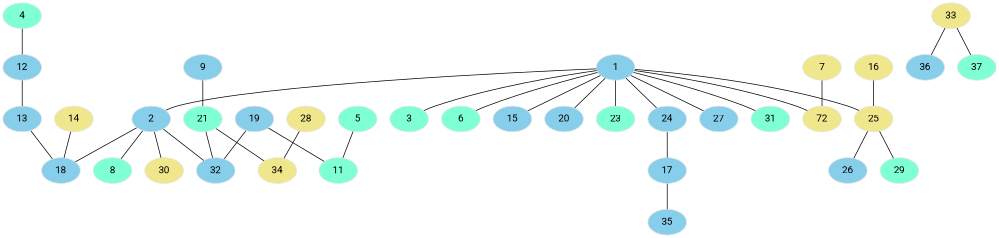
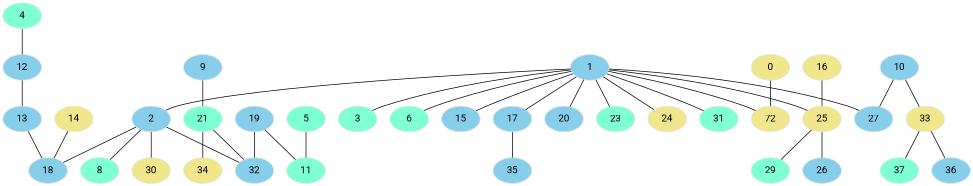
  graph {
    fontname=Roboto
    node [color=gray90 fillcolor=skyblue fontname=Roboto style=filled]
    edge [fontname=Roboto weight=1.0]
    1
    2
    3 [fillcolor=aquamarine]
    6 [fillcolor=aquamarine]
    15
    17
    20
    n8 [fillcolor=khaki label=72]
    23 [fillcolor=aquamarine]
-   24
+   24 [fillcolor=khaki]
    25 [fillcolor=khaki]
    27
    31 [fillcolor=aquamarine]
    8 [fillcolor=aquamarine]
    18
    30 [fillcolor=khaki]
    32
    35
    26
    29 [fillcolor=aquamarine]
    11 [fillcolor=aquamarine]
    4 [fillcolor=aquamarine]
    12
    13
    5 [fillcolor=aquamarine]
-   7 [fillcolor=khaki]
+   7 [fillcolor=khaki label=0]
    21 [fillcolor=aquamarine]
    9
    34 [fillcolor=khaki]
+   10
    33 [fillcolor=khaki]
    36
    37 [fillcolor=aquamarine]
    14 [fillcolor=khaki]
    16 [fillcolor=khaki]
    19
-   28 [fillcolor=khaki]
    1 -- 2
    1 -- 3
    1 -- 6
    1 -- 15
-   24 -- 17
+   1 -- 17
    1 -- 20
    1 -- n8
    1 -- 23
    1 -- 24
    1 -- 25
    1 -- 27
    1 -- 31
    2 -- 8
    2 -- 18
    2 -- 30
    2 -- 32
    17 -- 35
    25 -- 26
    25 -- 29
    4 -- 12
    12 -- 13
    13 -- 18
    5 -- 11
    7 -- n8
    21 -- 32
    21 -- 34
    9 -- 21
+   10 -- 27
+   10 -- 33
    33 -- 36
    33 -- 37
    14 -- 18
    16 -- 25
    19 -- 32
    19 -- 11
-   28 -- 34
  }
